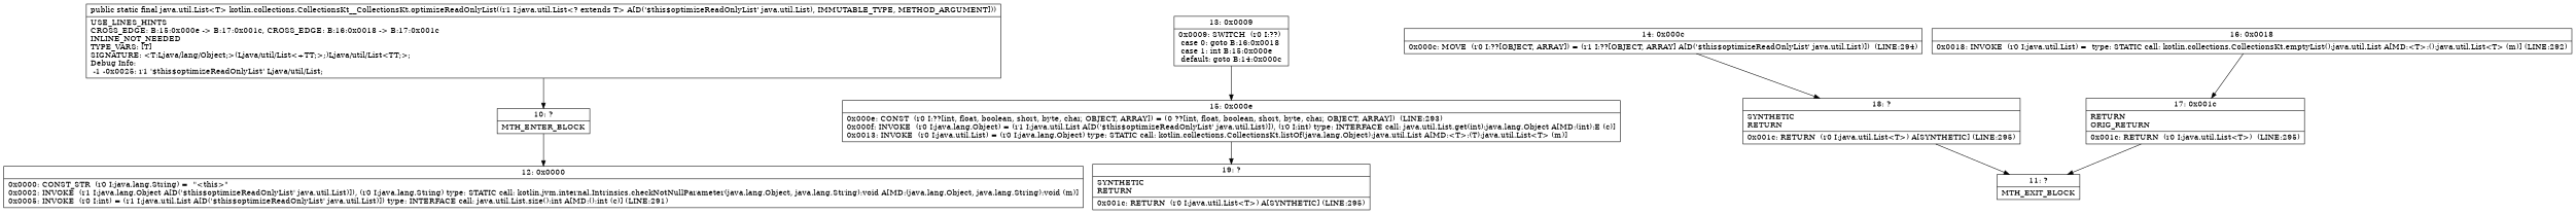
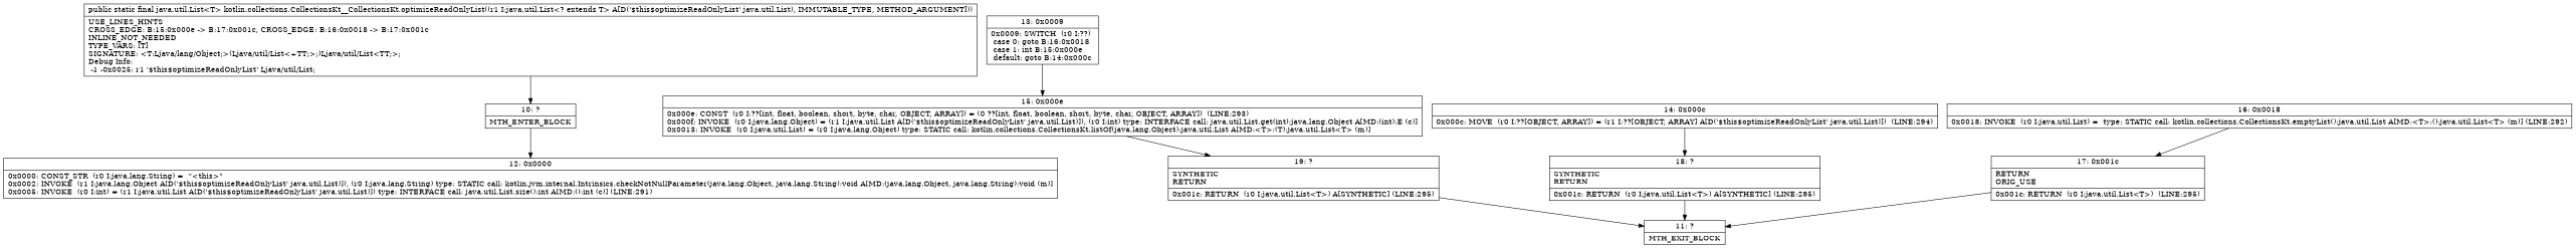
  digraph {
    node [shape=record]
    n1 [label="{10\:\ ?|MTH_ENTER_BLOCK\l}"]
    n2 [label="{12\:\ 0x0000|0x0000: CONST_STR  (r0 I:java.lang.String) =  \"\<this\>\" \l0x0002: INVOKE  (r1 I:java.lang.Object A[D('$this$optimizeReadOnlyList' java.util.List)]), (r0 I:java.lang.String) type: STATIC call: kotlin.jvm.internal.Intrinsics.checkNotNullParameter(java.lang.Object, java.lang.String):void A[MD:(java.lang.Object, java.lang.String):void (m)]\l0x0005: INVOKE  (r0 I:int) = (r1 I:java.util.List A[D('$this$optimizeReadOnlyList' java.util.List)]) type: INTERFACE call: java.util.List.size():int A[MD:():int (c)] (LINE:291)\l}"]
    n3 [label="{13\:\ 0x0009|0x0009: SWITCH  (r0 I:??)\l case 0: goto B:16:0x0018\l case 1: int B:15:0x000e\l default: goto B:14:0x000c \l}"]
    n4 [label="{15\:\ 0x000e|0x000e: CONST  (r0 I:??[int, float, boolean, short, byte, char, OBJECT, ARRAY]) = (0 ??[int, float, boolean, short, byte, char, OBJECT, ARRAY])  (LINE:293)\l0x000f: INVOKE  (r0 I:java.lang.Object) = (r1 I:java.util.List A[D('$this$optimizeReadOnlyList' java.util.List)]), (r0 I:int) type: INTERFACE call: java.util.List.get(int):java.lang.Object A[MD:(int):E (c)]\l0x0013: INVOKE  (r0 I:java.util.List) = (r0 I:java.lang.Object) type: STATIC call: kotlin.collections.CollectionsKt.listOf(java.lang.Object):java.util.List A[MD:\<T\>:(T):java.util.List\<T\> (m)]\l}"]
    n5 [label="{14\:\ 0x000c|0x000c: MOVE  (r0 I:??[OBJECT, ARRAY]) = (r1 I:??[OBJECT, ARRAY] A[D('$this$optimizeReadOnlyList' java.util.List)])  (LINE:294)\l}"]
    n6 [label="{18\:\ ?|SYNTHETIC\lRETURN\l|0x001c: RETURN  (r0 I:java.util.List\<T\>) A[SYNTHETIC] (LINE:295)\l}"]
    n7 [label="{19\:\ ?|SYNTHETIC\lRETURN\l|0x001c: RETURN  (r0 I:java.util.List\<T\>) A[SYNTHETIC] (LINE:295)\l}"]
    n8 [label="{16\:\ 0x0018|0x0018: INVOKE  (r0 I:java.util.List) =  type: STATIC call: kotlin.collections.CollectionsKt.emptyList():java.util.List A[MD:\<T\>:():java.util.List\<T\> (m)] (LINE:292)\l}"]
-   n9 [label="{17\:\ 0x001c|RETURN\lORIG_RETURN\l|0x001c: RETURN  (r0 I:java.util.List\<T\>)  (LINE:295)\l}"]
+   n9 [label="{17\:\ 0x001c|RETURN\lORIG_USE\l|0x001c: RETURN  (r0 I:java.util.List\<T\>)  (LINE:295)\l}"]
    n10 [label="{11\:\ ?|MTH_EXIT_BLOCK\l}"]
    n11 [label="{public static final java.util.List\<T\> kotlin.collections.CollectionsKt__CollectionsKt.optimizeReadOnlyList((r1 I:java.util.List\<? extends T\> A[D('$this$optimizeReadOnlyList' java.util.List), IMMUTABLE_TYPE, METHOD_ARGUMENT]))  | USE_LINES_HINTS\lCROSS_EDGE: B:15:0x000e \-\> B:17:0x001c, CROSS_EDGE: B:16:0x0018 \-\> B:17:0x001c\lINLINE_NOT_NEEDED\lTYPE_VARS: [T]\lSIGNATURE: \<T:Ljava\/lang\/Object;\>(Ljava\/util\/List\<+TT;\>;)Ljava\/util\/List\<TT;\>;\lDebug Info:\l  \-1 \-0x0025: r1 '$this$optimizeReadOnlyList' Ljava\/util\/List;\l}"]
    n1 -> n2
    n3 -> n4
    n4 -> n7
    n5 -> n6
    n6 -> n10
+   n7 -> n10
    n8 -> n9
    n9 -> n10
    n11 -> n1
  }
